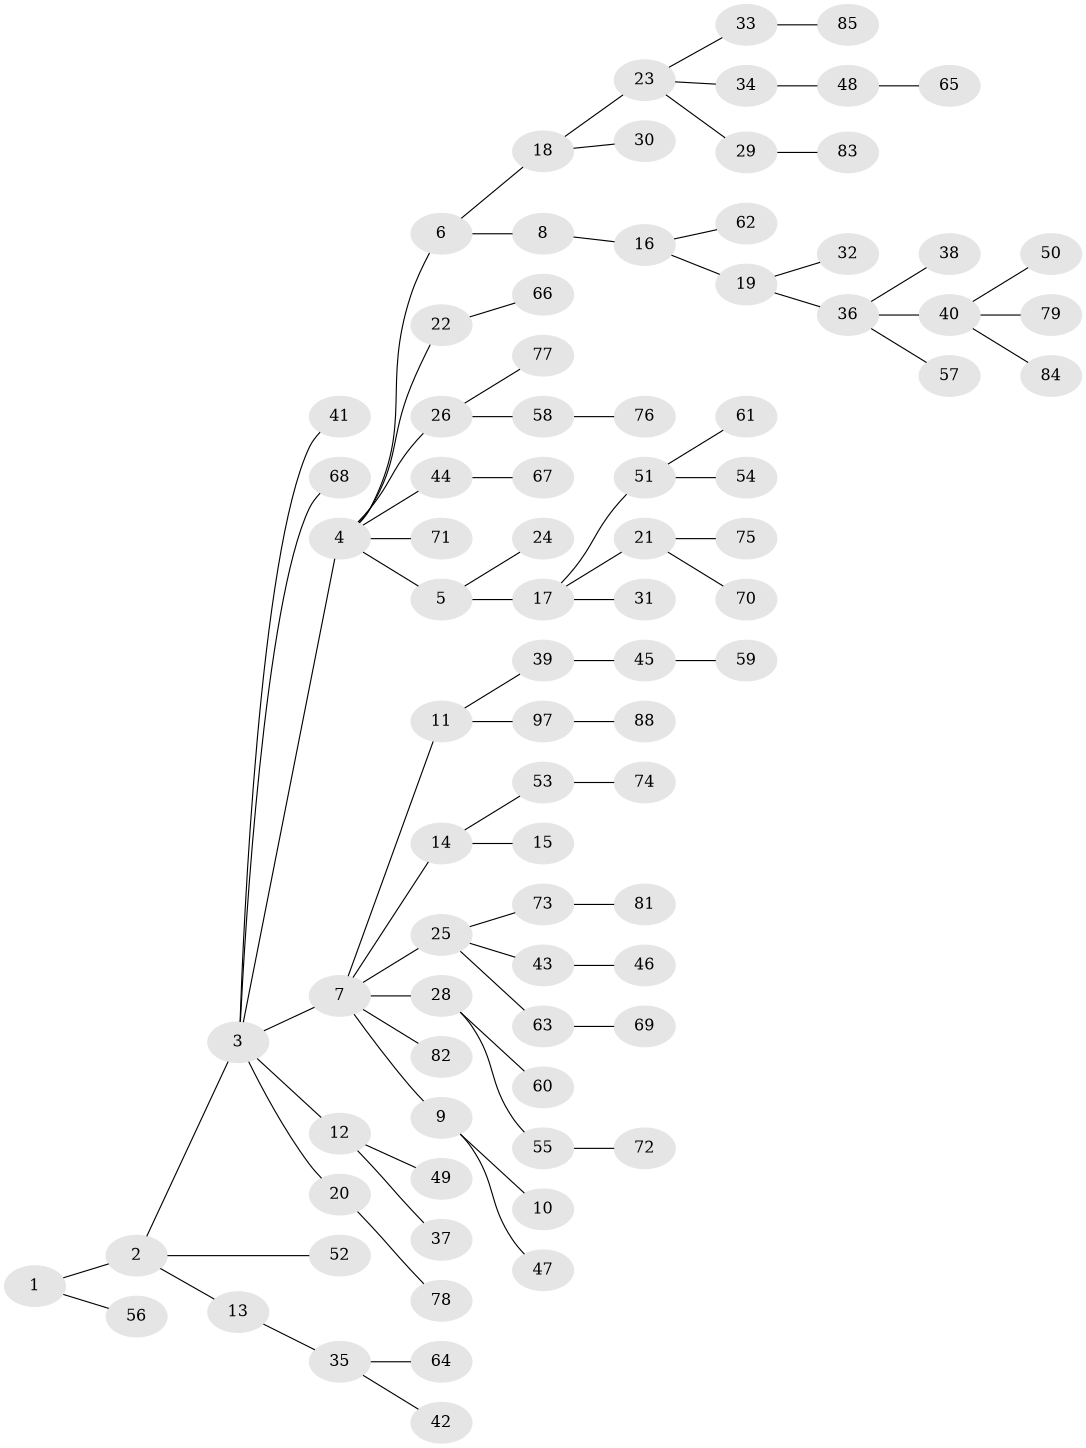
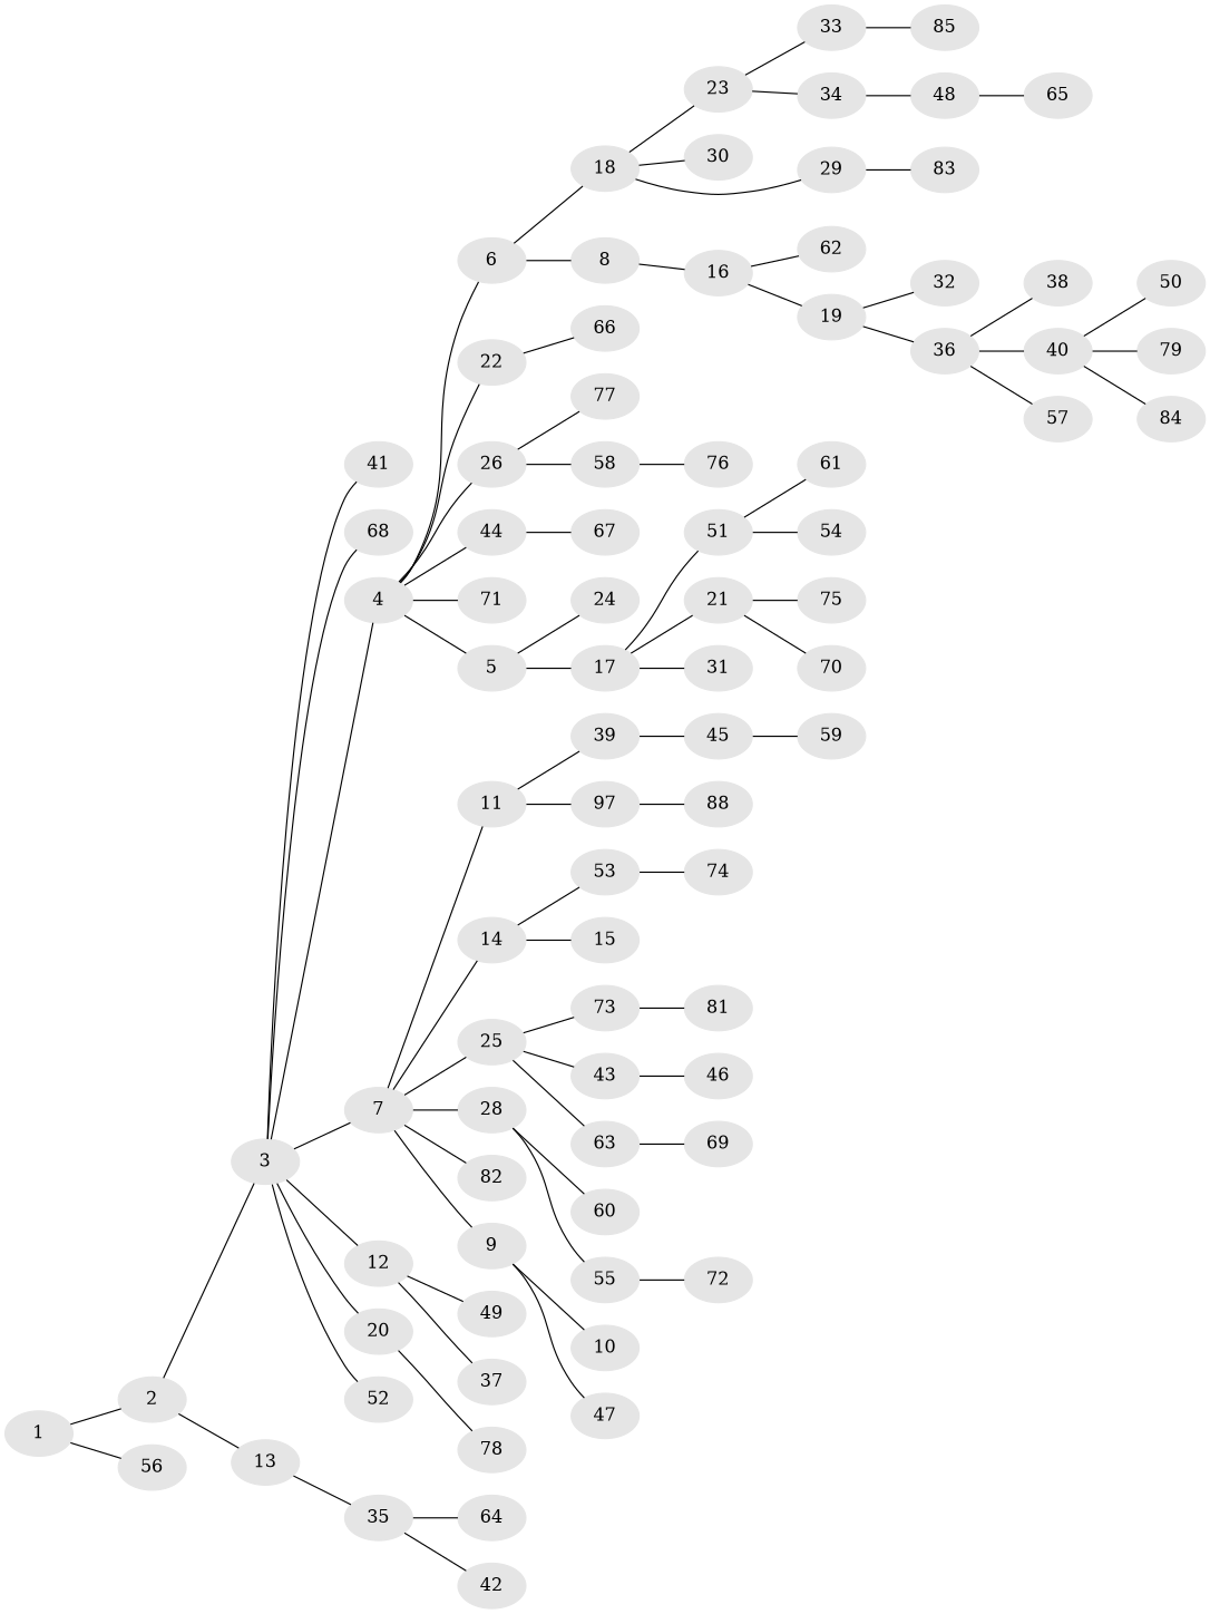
  graph {
    rankdir=LR
    node [color=gray90 style=filled]
    1
    2
    56
    3
    13
    4
    7
    12
    20
    41
    52
    68
    35
    5
    6
    22
    26
    44
    71
    9
    11
    14
    25
    28
    82
    37
    49
    78
    17
    24
    8
    18
    66
    58
    77
    67
    21
    31
    51
    16
    23
    30
    10
    47
    n45 [label=97]
    39
    15
    53
    43
    63
    73
    55
    60
    19
    62
    n56 [label=88]
    45
    42
    64
    74
    32
    36
    70
    75
    54
    61
    29
    33
    34
    38
    40
    57
    83
    85
    46
    69
    81
    76
    72
    48
    65
    50
    79
    84
    59
    1 -- 2
    1 -- 56
    2 -- 3
    2 -- 13
    3 -- 4
    3 -- 7
    3 -- 12
    3 -- 20
    3 -- 41
-   2 -- 52
+   3 -- 52
    3 -- 68
    13 -- 35
    4 -- 5
    4 -- 6
    4 -- 22
    4 -- 26
    4 -- 44
    4 -- 71
    7 -- 9
    7 -- 11
    7 -- 14
    7 -- 25
    7 -- 28
    7 -- 82
    12 -- 37
    12 -- 49
    20 -- 78
    35 -- 42
    35 -- 64
    5 -- 17
    5 -- 24
    6 -- 8
    6 -- 18
    22 -- 66
    26 -- 58
    26 -- 77
    44 -- 67
    9 -- 10
    9 -- 47
    11 -- n45
    11 -- 39
    14 -- 15
    14 -- 53
    25 -- 43
    25 -- 63
    25 -- 73
    28 -- 55
    28 -- 60
    17 -- 21
    17 -- 31
    17 -- 51
    8 -- 16
    18 -- 23
    18 -- 30
    58 -- 76
    21 -- 70
    21 -- 75
    51 -- 54
    51 -- 61
    16 -- 19
    16 -- 62
-   23 -- 29
+   18 -- 29
    23 -- 33
    23 -- 34
    n45 -- n56
    39 -- 45
    53 -- 74
    43 -- 46
    63 -- 69
    73 -- 81
    55 -- 72
    19 -- 32
    19 -- 36
    45 -- 59
    36 -- 38
    36 -- 40
    36 -- 57
    29 -- 83
    33 -- 85
    34 -- 48
    40 -- 50
    40 -- 79
    40 -- 84
    48 -- 65
  }
